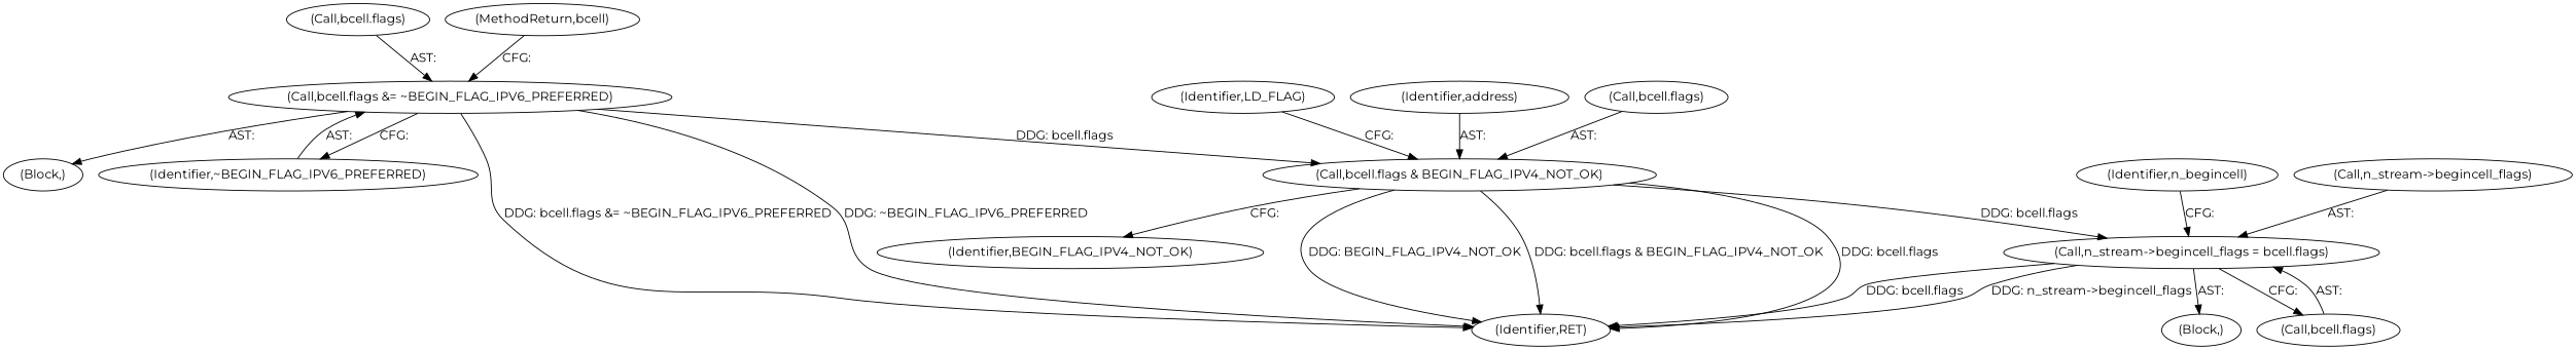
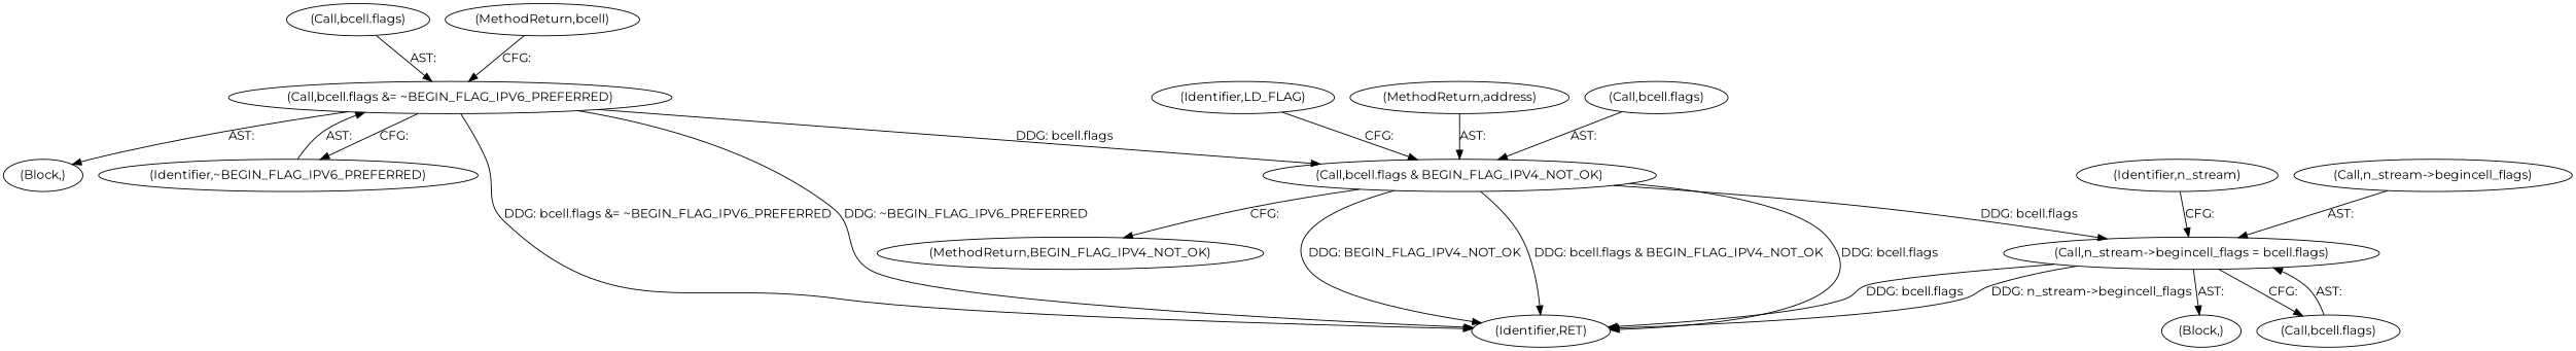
  digraph {
    fontname=Montserrat
    node [fontname=Montserrat]
    edge [fontname=Montserrat]
    n1 [label="(Call,n_stream->begincell_flags = bcell.flags)"]
    n2 [label="(Block,)"]
    n3 [label="(Identifier,RET)"]
    n4 [label="(Call,bcell.flags)"]
    n5 [label="(Call,bcell.flags & BEGIN_FLAG_IPV4_NOT_OK)"]
-   n6 [label="(Identifier,BEGIN_FLAG_IPV4_NOT_OK)"]
+   n6 [label="(MethodReturn,BEGIN_FLAG_IPV4_NOT_OK)"]
    n7 [label="(Call,bcell.flags &= ~BEGIN_FLAG_IPV6_PREFERRED)"]
    n8 [label="(Identifier,~BEGIN_FLAG_IPV6_PREFERRED)"]
    n9 [label="(Block,)"]
    n10 [label="(Identifier,LD_FLAG)"]
-   n11 [label="(Identifier,address)"]
+   n11 [label="(MethodReturn,address)"]
    n12 [label="(Call,bcell.flags)"]
    n13 [label="(Call,bcell.flags)"]
    n14 [label="(MethodReturn,bcell)"]
-   n15 [label="(Identifier,n_begincell)"]
+   n15 [label="(Identifier,n_stream)"]
    n16 [label="(Call,n_stream->begincell_flags)"]
    n1 -> n2 [label="AST: "]
    n1 -> n3 [label="DDG: bcell.flags"]
    n1 -> n3 [label="DDG: n_stream->begincell_flags"]
    n1 -> n4 [label="CFG: "]
    n4 -> n1 [label="AST: "]
    n5 -> n1 [label="DDG: bcell.flags"]
    n5 -> n3 [label="DDG: BEGIN_FLAG_IPV4_NOT_OK"]
    n5 -> n3 [label="DDG: bcell.flags & BEGIN_FLAG_IPV4_NOT_OK"]
    n5 -> n3 [label="DDG: bcell.flags"]
    n5 -> n6 [label="CFG: "]
    n7 -> n3 [label="DDG: bcell.flags &= ~BEGIN_FLAG_IPV6_PREFERRED"]
    n7 -> n3 [label="DDG: ~BEGIN_FLAG_IPV6_PREFERRED"]
    n7 -> n5 [label="DDG: bcell.flags"]
    n7 -> n8 [label="CFG: "]
    n7 -> n9 [label="AST: "]
    n8 -> n7 [label="AST: "]
    n10 -> n5 [label="CFG: "]
    n11 -> n5 [label="AST: "]
    n12 -> n7 [label="AST: "]
    n13 -> n5 [label="AST: "]
    n14 -> n7 [label="CFG: "]
    n15 -> n1 [label="CFG: "]
    n16 -> n1 [label="AST: "]
  }
